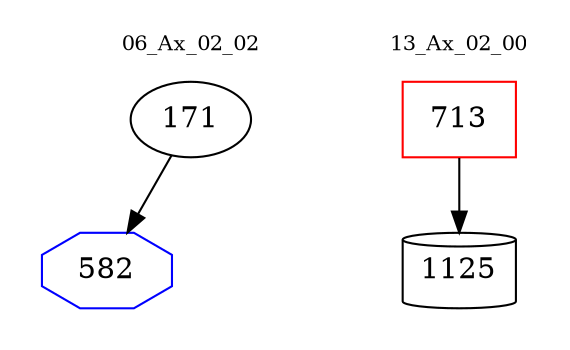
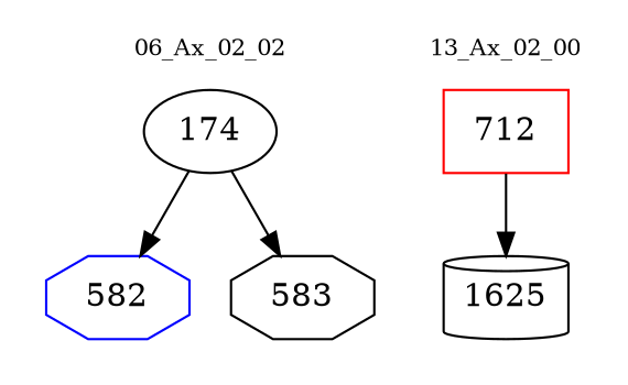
  digraph {
    node [color=black shape=octagon]
    edge [color=black style=solid]
-   n1 [label=171 shape=ellipse]
+   n1 [label=174 shape=ellipse]
    n2 [color=blue label=582]
-   n4 [color=red label=713 shape=box]
-   n5 [label=1125 shape=cylinder]
+   n3 [label=583]
+   n4 [color=red label=712 shape=box]
+   n5 [label=1625 shape=cylinder]
    subgraph cluster_1 {
      color=white
      fontsize=10
      label="06_Ax_02_02"
      n1
      n2
+     n3
    }
    subgraph cluster_2 {
      color=white
      fontsize=10
      label="13_Ax_02_00"
      n4
      n5
    }
    n1 -> n2
+   n1 -> n3
    n4 -> n5
  }
